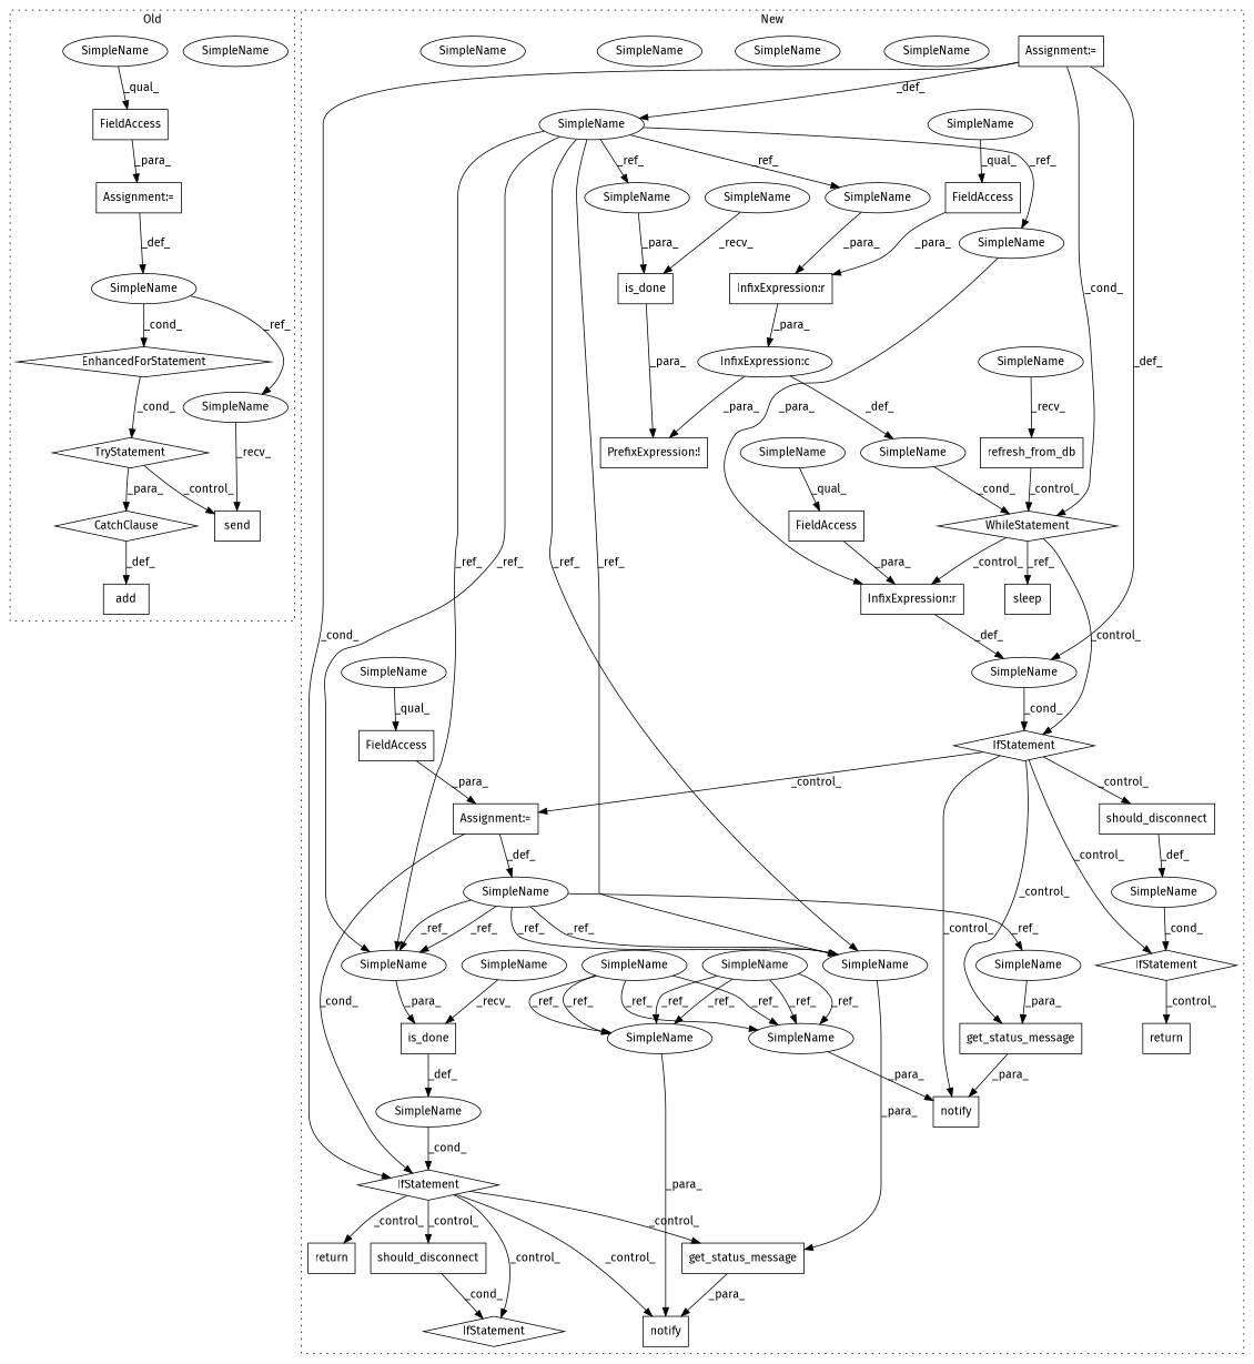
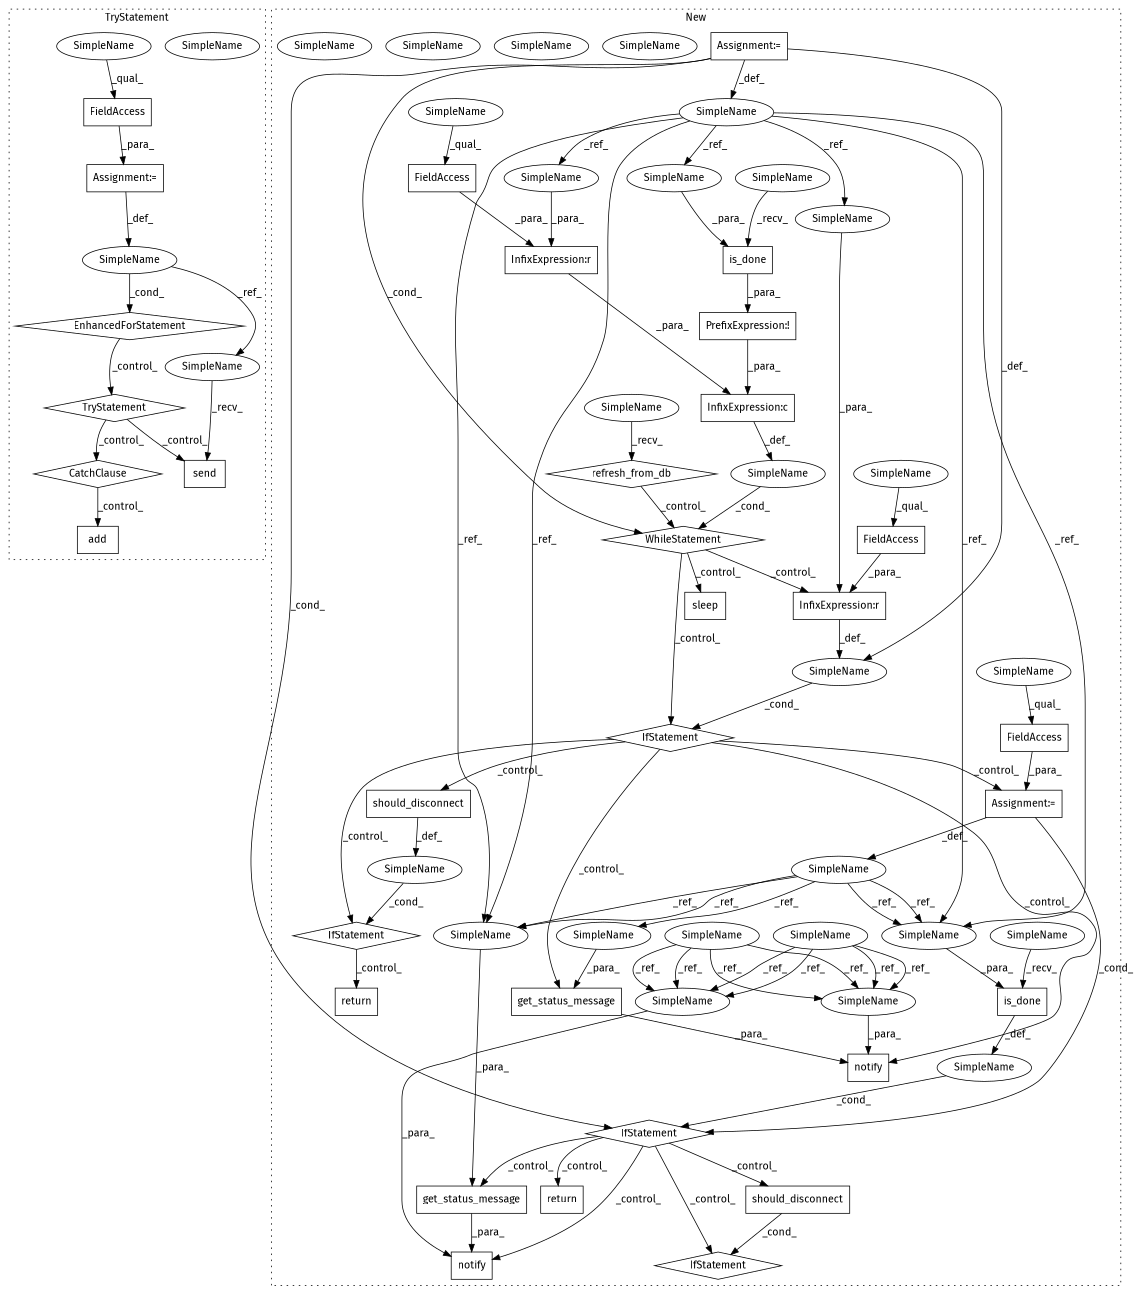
  digraph {
    fontname="Fira Sans"
    node [a=42 fontname="Fira Sans" l=6 shape=ellipse]
    edge [fontname="Fira Sans"]
    n1 [a=32 l="4,1" label=add s="15451,15458" shape=box]
    n2 [a=70 l="61,2" label=EnhancedForStatement s="15228,15310" shape=diamond]
    n3 [l=3 label=SimpleName s=15293]
    n4 [a=12 l="17,2" label=CatchClause s="15374,15419" shape=diamond]
    n5 [a=54 l=4 label=TryStatement s=15324 shape=diamond]
    n6 [a=7 l="61,2" label="Assignment:=" s="15228,15310" shape=box]
    n7 [a=22 l=11 label=FieldAccess s=15299 shape=box]
    n8 [a=32 l="5,1" label=send s="15346,15358" shape=box]
    n9 [l=3 label=SimpleName s=15342]
    n10 [l=8 label=SimpleName s=15299]
    n11 [l=8 label=SimpleName s=15299]
    n12 [a=32 l=19 label=should_disconnect s=17279 shape=box]
    n13 [label=SimpleName l=""]
    n14 [a=41 l=7 label=return s=16447 shape=box]
    n15 [a=32 l="8,1" label=is_done s="16310,16324" shape=box]
    n16 [a=32 l="7,1" label=notify s="16335,16377" shape=box]
    n17 [label=SimpleName s=15887]
    n18 [a=27 l=4 label="InfixExpression:r" s=16048 shape=box]
    n19 [label=SimpleName l=""]
    n20 [a=41 l=7 label=return s=16215 shape=box]
    n21 [a=32 l="7,1" label=notify s="16125,16167" shape=box]
-   n22 [a=32 l=17 label=refresh_from_db s=16013 shape=box]
+   n22 [a=32 l=17 label=refresh_from_db s=16013 shape=diamond]
    n23 [a=38 l=1 label="PrefixExpression:!" s=15955 shape=box]
    n24 [a=32 l="8,1" label=is_done s="15976,15990" shape=box]
-   n25 [a=27 l=4 label="InfixExpression:c" s=15951]
+   n25 [a=27 l=4 label="InfixExpression:c" s=15951 shape=box]
    n26 [label=SimpleName l=""]
    n27 [a=32 l=19 label=should_disconnect s=16182 shape=box]
    n28 [a=32 l="6,1" label=sleep s="16255,16273" shape=box]
    n29 [label=SimpleName s=16086]
    n30 [a=32 l="19,1" label=get_status_message s="16141,16166" shape=box]
    n31 [a=27 l=4 label="InfixExpression:r" s=15919 shape=box]
    n32 [a=22 l=22 label=FieldAccess s=16052 shape=box]
    n33 [a=22 l=27 label=FieldAccess s=15923 shape=box]
    n34 [a=22 l=22 label=FieldAccess s=16093 shape=box]
    n35 [label=SimpleName l=""]
    n36 [a=25 l="4,2" label=IfStatement s="16178,16201" shape=diamond]
    n37 [a=32 l="19,1" label=get_status_message s="16351,16376" shape=box]
    n38 [a=25 l="4,2" label=IfStatement s="16286,16325" shape=diamond]
    n39 [l=8 label=SimpleName s=15157]
    n40 [l=8 label=SimpleName s=14998]
    n41 [a=25 l="4,2" label=IfStatement s="17275,17298" shape=diamond]
    n42 [a=7 l=1 label="Assignment:=" s=15893 shape=box]
    n43 [a=25 l="4,2" label=IfStatement s="16038,16074" shape=diamond]
    n44 [a=7 l=1 label="Assignment:=" s=16092 shape=box]
    n45 [a=61 l="7,2" label=WhileStatement s="15904,15992" shape=diamond]
    n46 [l=10 label=SimpleName s=16052]
    n47 [l=10 label=SimpleName s=16093]
    n48 [l=10 label=SimpleName s=16002]
    n49 [l=8 label=SimpleName s=16132]
    n50 [l=8 label=SimpleName s=16342]
    n51 [label=SimpleName s=16370]
    n52 [label=SimpleName s=16318]
    n53 [label=SimpleName s=16160]
    n54 [label=SimpleName s=16318]
    n55 [label=SimpleName s=15913]
    n56 [label=SimpleName s=15984]
    n57 [label=SimpleName s=16042]
    n58 [label=SimpleName s=16370]
    n59 [l=8 label=SimpleName s=16342]
    n60 [l=8 label=SimpleName s=16132]
    n61 [l=19 label=SimpleName s=15923]
    n62 [l=19 label=SimpleName s=16290]
    n63 [l=19 label=SimpleName s=15956]
    subgraph cluster_1 {
-     label=Old
+     label=TryStatement
      style=dotted
      n1
      n2
      n3
      n4
      n5
      n6
      n7
      n8
      n9
      n10
      n11
    }
    subgraph cluster_2 {
      label=New
      style=dotted
      n12
      n13
      n14
      n15
      n16
      n17
      n18
      n19
      n20
      n21
      n22
      n23
      n24
      n25
      n26
      n27
      n28
      n29
      n30
      n31
      n32
      n33
      n34
      n35
      n36
      n37
      n38
      n39
      n40
      n41
      n42
      n43
      n44
      n45
      n46
      n47
      n48
      n49
      n50
      n51
      n52
      n53
      n54
      n55
      n56
      n57
      n58
      n59
      n60
      n61
      n62
      n63
    }
-   n2 -> n5 [label=_cond_]
+   n2 -> n5 [label=_control_]
    n3 -> n2 [label=_cond_]
    n3 -> n9 [label=_ref_]
-   n4 -> n1 [label=_def_]
-   n5 -> n4 [label=_para_]
+   n4 -> n1 [label=_control_]
+   n5 -> n4 [label=_control_]
    n5 -> n8 [label=_control_]
    n6 -> n3 [label=_def_]
    n7 -> n6 [label=_para_]
    n9 -> n8 [label=_recv_]
    n11 -> n7 [label=_qual_]
    n12 -> n41 [label=_cond_]
    n13 -> n38 [label=_cond_]
    n15 -> n13 [label=_def_]
    n17 -> n54 [label=_ref_]
    n17 -> n54 [label=_ref_]
    n17 -> n55 [label=_ref_]
    n17 -> n56 [label=_ref_]
    n17 -> n57 [label=_ref_]
    n17 -> n58 [label=_ref_]
    n17 -> n58 [label=_ref_]
    n18 -> n26 [label=_def_]
    n19 -> n45 [label=_cond_]
    n22 -> n45 [label=_control_]
-   n25 -> n23 [label=_para_]
+   n23 -> n25 [label=_para_]
    n24 -> n23 [label=_para_]
    n25 -> n19 [label=_def_]
    n26 -> n43 [label=_cond_]
    n27 -> n35 [label=_def_]
    n29 -> n53 [label=_ref_]
    n29 -> n54 [label=_ref_]
    n29 -> n54 [label=_ref_]
    n29 -> n58 [label=_ref_]
    n29 -> n58 [label=_ref_]
    n30 -> n21 [label=_para_]
    n31 -> n25 [label=_para_]
    n32 -> n18 [label=_para_]
    n33 -> n31 [label=_para_]
    n34 -> n44 [label=_para_]
    n35 -> n36 [label=_cond_]
    n36 -> n20 [label=_control_]
    n37 -> n16 [label=_para_]
    n38 -> n12 [label=_control_]
    n38 -> n14 [label=_control_]
    n38 -> n16 [label=_control_]
    n38 -> n37 [label=_control_]
    n38 -> n41 [label=_control_]
    n39 -> n59 [label=_ref_]
    n39 -> n59 [label=_ref_]
    n39 -> n60 [label=_ref_]
    n39 -> n60 [label=_ref_]
    n40 -> n59 [label=_ref_]
    n40 -> n59 [label=_ref_]
    n40 -> n60 [label=_ref_]
    n40 -> n60 [label=_ref_]
    n42 -> n17 [label=_def_]
    n42 -> n26 [label=_def_]
    n42 -> n38 [label=_cond_]
    n42 -> n45 [label=_cond_]
    n43 -> n21 [label=_control_]
    n43 -> n27 [label=_control_]
    n43 -> n30 [label=_control_]
    n43 -> n36 [label=_control_]
    n43 -> n44 [label=_control_]
    n44 -> n29 [label=_def_]
    n44 -> n38 [label=_cond_]
    n45 -> n18 [label=_control_]
-   n45 -> n28 [label=_ref_]
+   n45 -> n28 [label=_control_]
    n45 -> n43 [label=_control_]
    n46 -> n32 [label=_qual_]
    n47 -> n34 [label=_qual_]
    n48 -> n22 [label=_recv_]
    n53 -> n30 [label=_para_]
    n54 -> n15 [label=_para_]
    n55 -> n31 [label=_para_]
    n56 -> n24 [label=_para_]
    n57 -> n18 [label=_para_]
    n58 -> n37 [label=_para_]
    n59 -> n16 [label=_para_]
    n60 -> n21 [label=_para_]
    n61 -> n33 [label=_qual_]
    n62 -> n15 [label=_recv_]
    n63 -> n24 [label=_recv_]
  }
